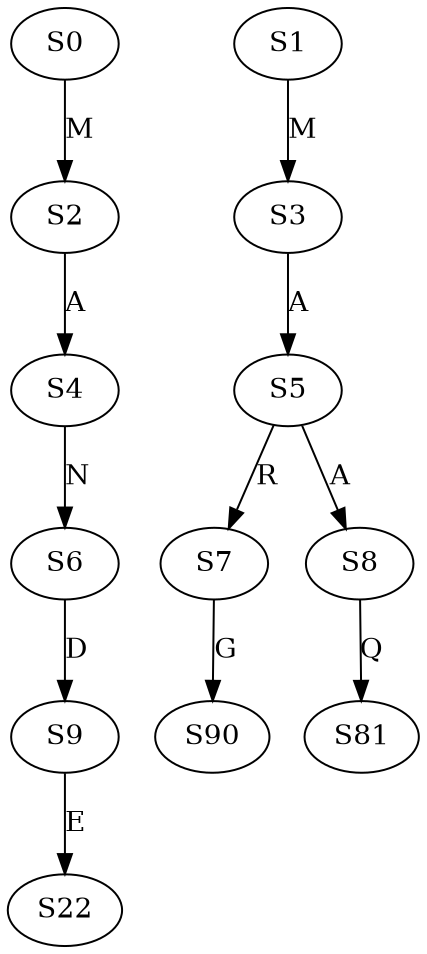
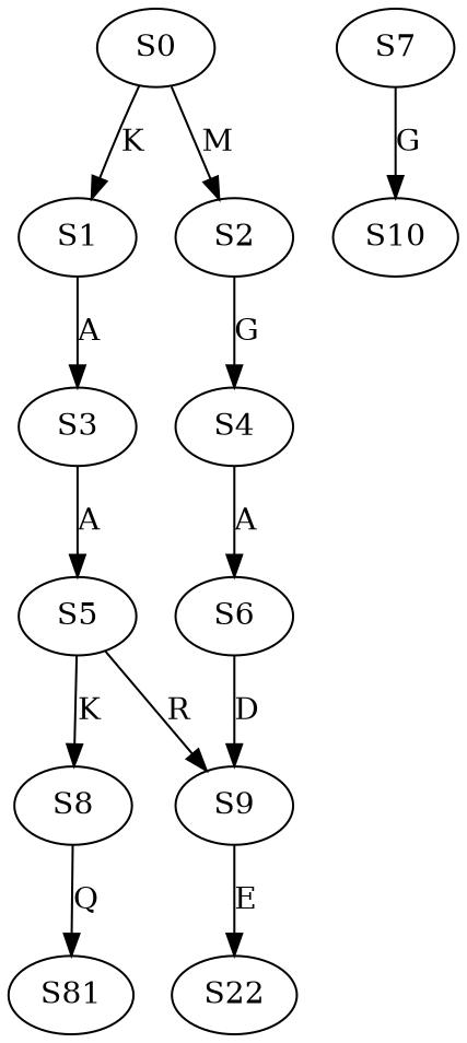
  strict digraph {
    S0
    S1
    S2
    S3
    S4
    S5
    S6
    S7
    S8
    S9
-   S10 [label=S90]
+   S10
    n12 [label=S81]
    n13 [label=S22]
+   S0 -> S1 [label=K]
    S0 -> S2 [label=M]
-   S1 -> S3 [label=M]
-   S2 -> S4 [label=A]
+   S1 -> S3 [label=A]
+   S2 -> S4 [label=G]
    S3 -> S5 [label=A]
-   S4 -> S6 [label=N]
-   S5 -> S7 [label=R]
-   S5 -> S8 [label=A]
+   S4 -> S6 [label=A]
+   S5 -> S9 [label=R]
+   S5 -> S8 [label=K]
    S6 -> S9 [label=D]
    S7 -> S10 [label=G]
    S8 -> n12 [label=Q]
    S9 -> n13 [label=E]
  }
